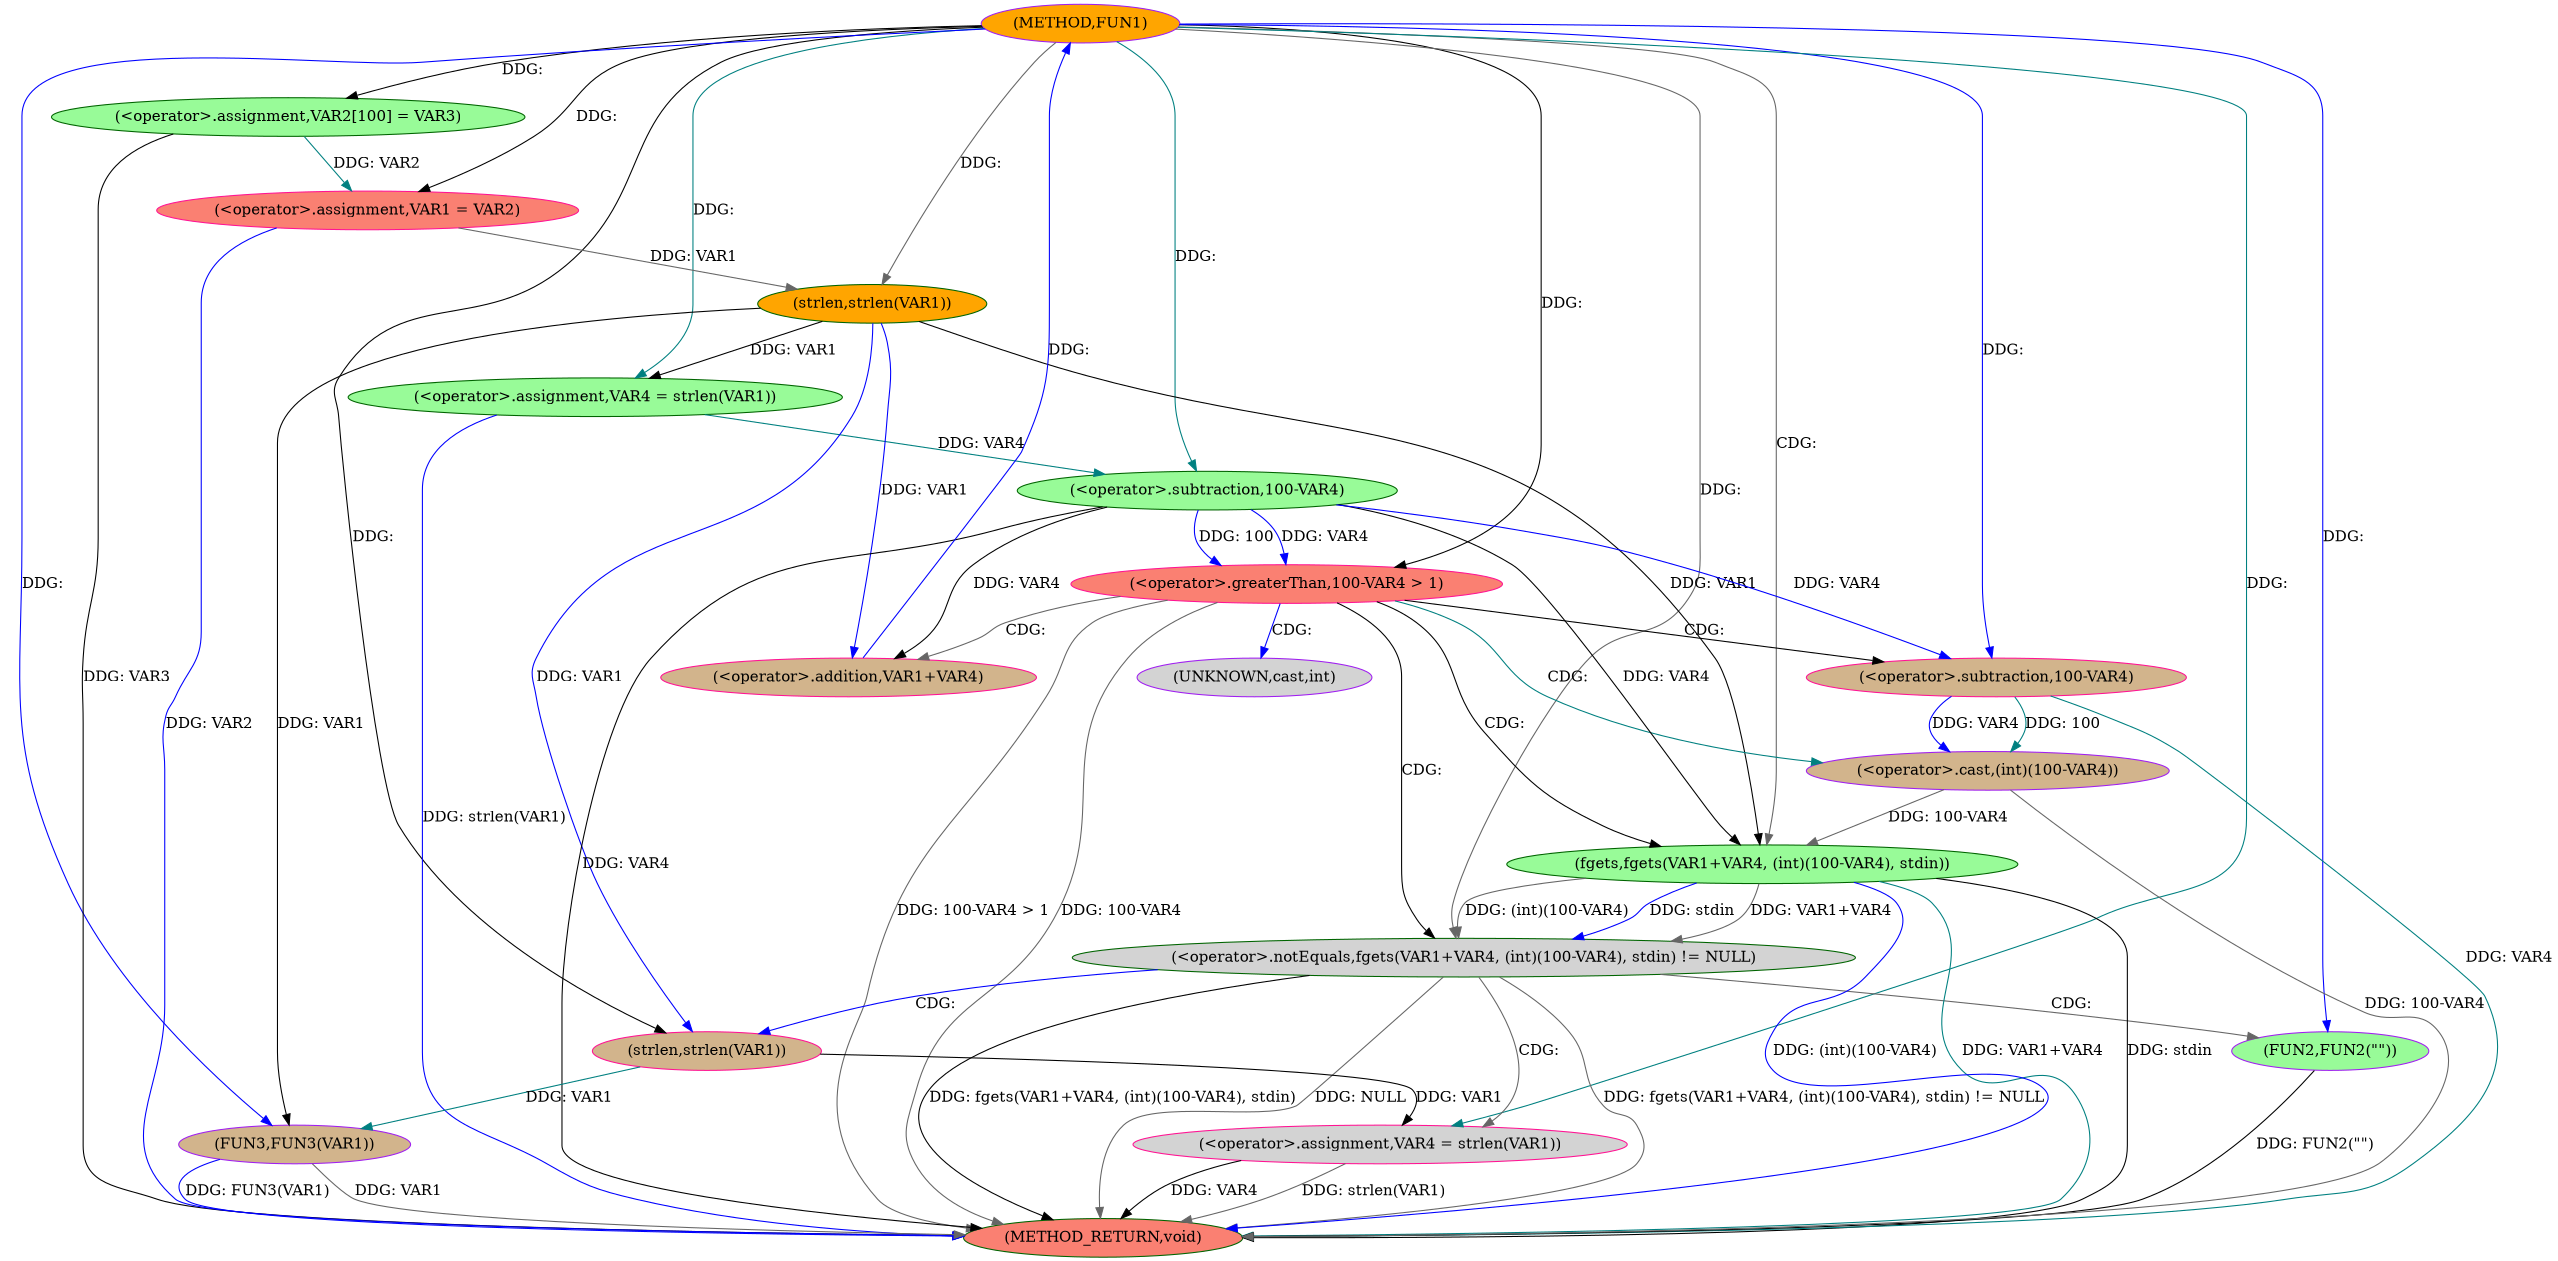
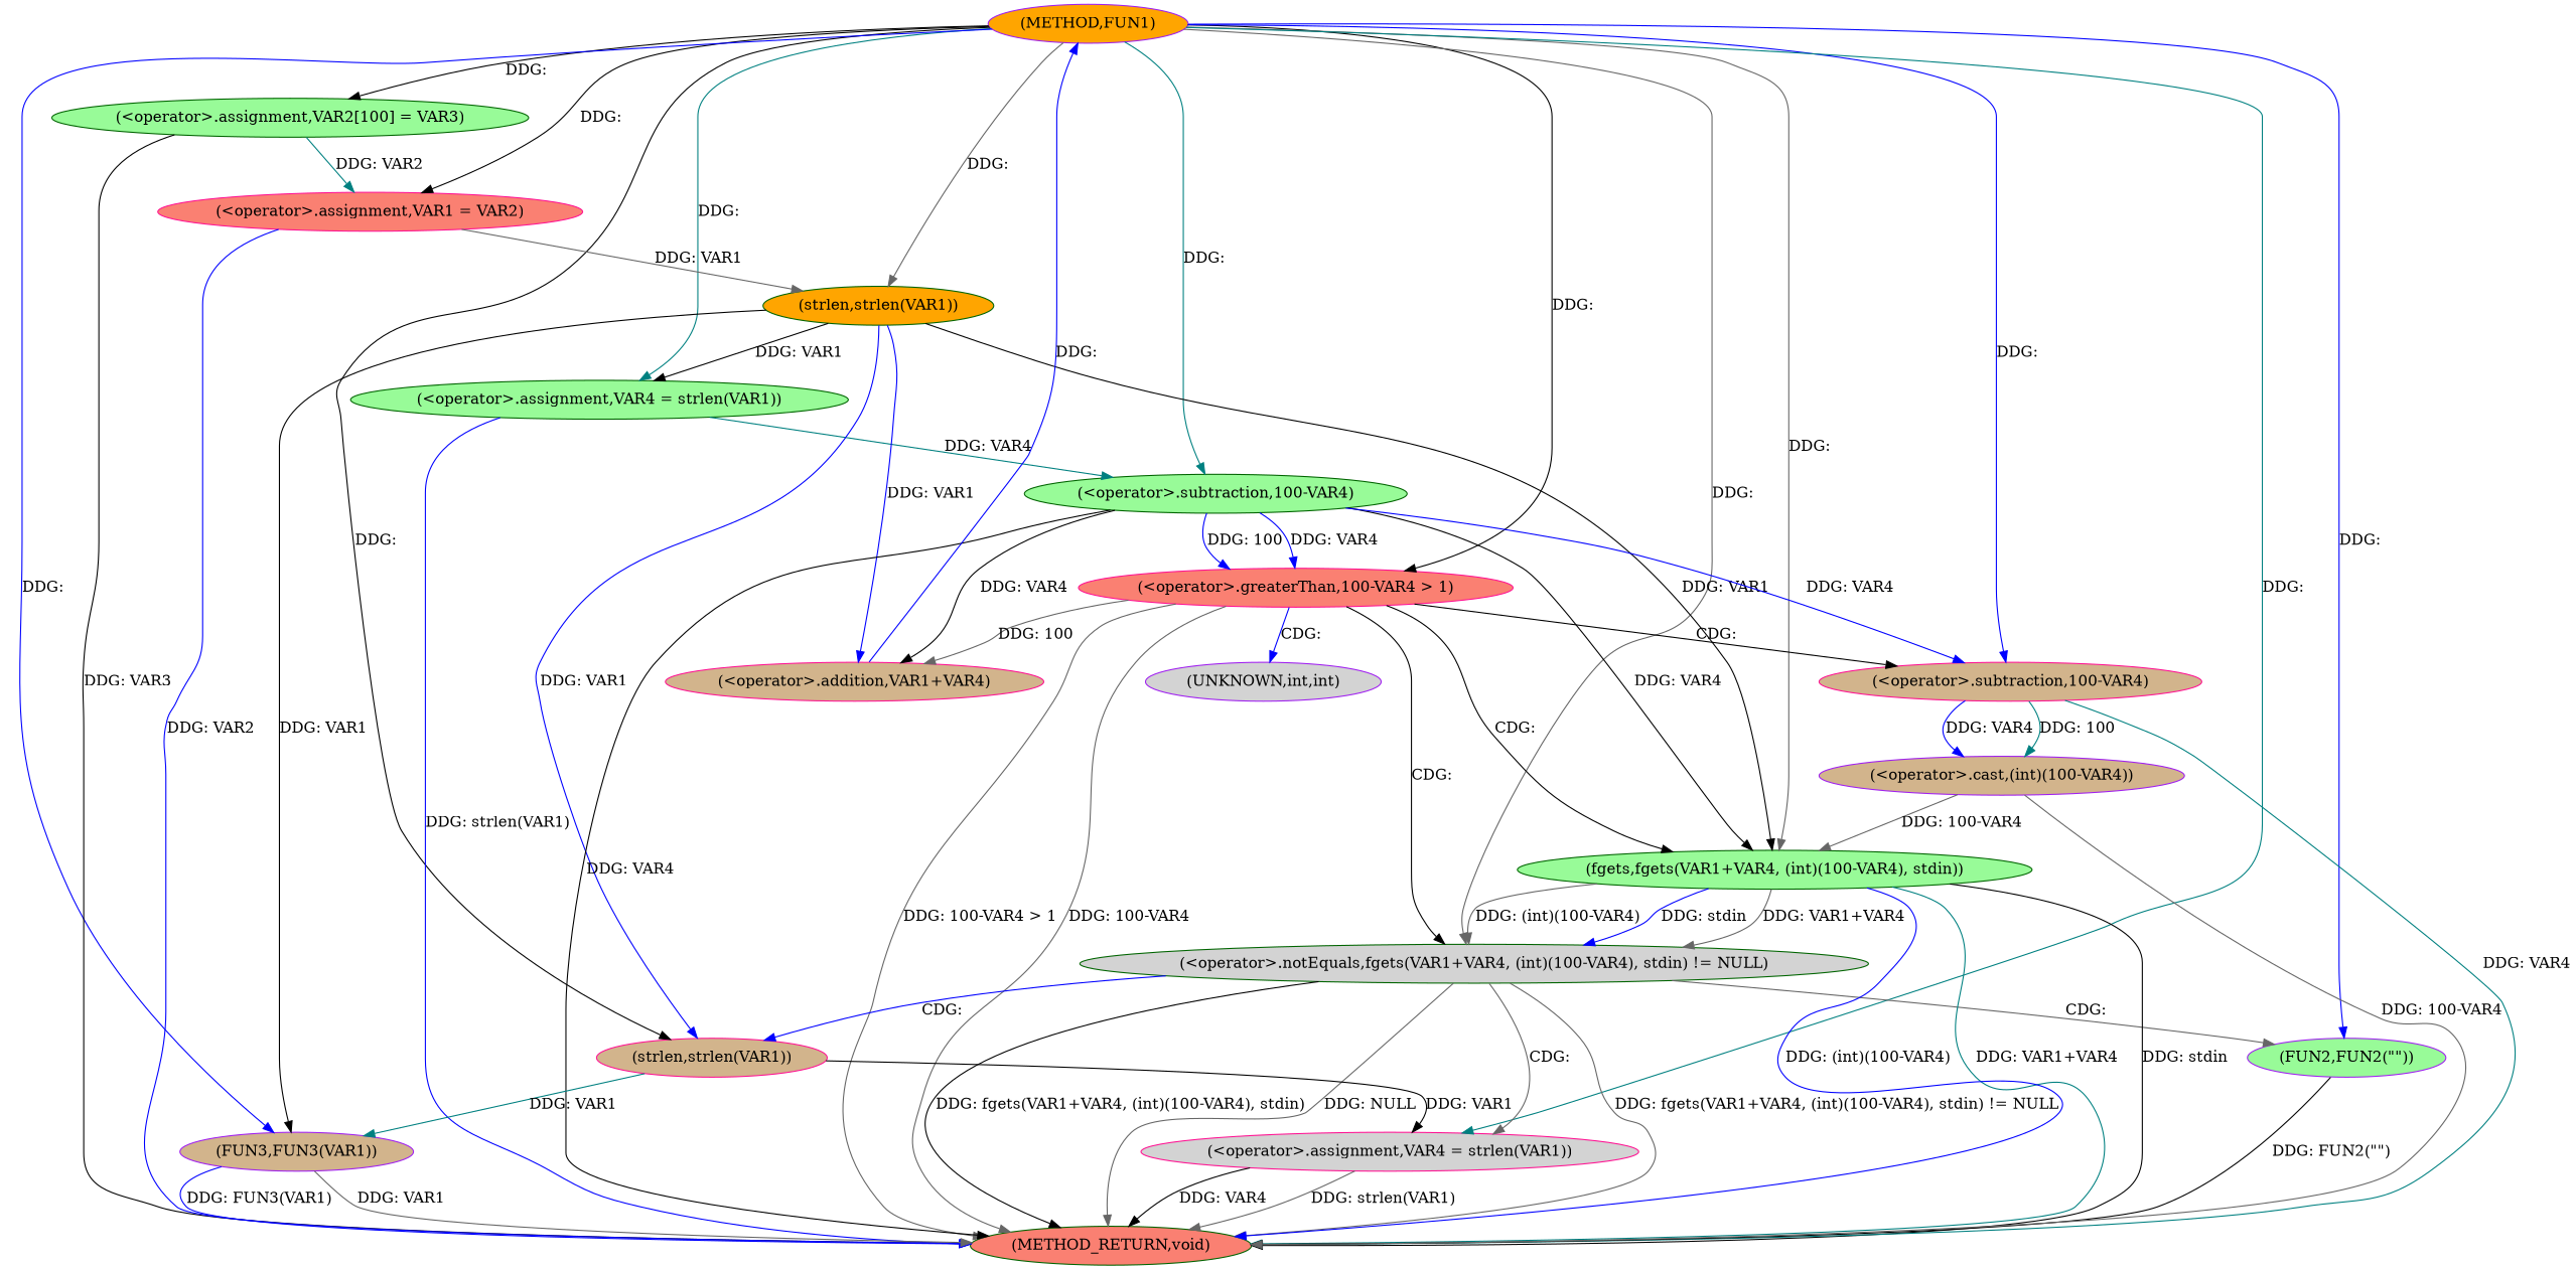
  digraph {
    node [color=darkgreen fillcolor=palegreen style=filled]
    edge [color=black]
    n1 [color=purple fillcolor=orange label="(METHOD,FUN1)"]
    n2 [label="(<operator>.assignment,VAR2[100] = VAR3)"]
    n3 [color=deeppink fillcolor=salmon label="(<operator>.assignment,VAR1 = VAR2)"]
    n4 [label="(<operator>.assignment,VAR4 = strlen(VAR1))"]
    n5 [fillcolor=orange label="(strlen,strlen(VAR1))"]
    n6 [color=deeppink fillcolor=salmon label="(<operator>.greaterThan,100-VAR4 > 1)"]
    n7 [label="(<operator>.subtraction,100-VAR4)"]
    n8 [fillcolor=lightgrey label="(<operator>.notEquals,fgets(VAR1+VAR4, (int)(100-VAR4), stdin) != NULL)"]
    n9 [label="(fgets,fgets(VAR1+VAR4, (int)(100-VAR4), stdin))"]
    n10 [color=deeppink fillcolor=tan label="(<operator>.subtraction,100-VAR4)"]
    n11 [color=deeppink fillcolor=lightgrey label="(<operator>.assignment,VAR4 = strlen(VAR1))"]
    n12 [color=deeppink fillcolor=tan label="(strlen,strlen(VAR1))"]
    n13 [color=purple label="(FUN2,FUN2(\"\"))"]
    n14 [color=purple fillcolor=tan label="(FUN3,FUN3(VAR1))"]
    n15 [fillcolor=salmon label="(METHOD_RETURN,void)"]
    n16 [color=deeppink fillcolor=tan label="(<operator>.addition,VAR1+VAR4)"]
    n17 [color=purple fillcolor=tan label="(<operator>.cast,(int)(100-VAR4))"]
-   n18 [color=purple fillcolor=lightgrey label="(UNKNOWN,cast,int)"]
+   n18 [color=purple fillcolor=lightgrey label="(UNKNOWN,int,int)"]
    n1 -> n2 [label="DDG: "]
    n1 -> n3 [label="DDG: "]
    n1 -> n4 [color=teal label="DDG: "]
    n1 -> n5 [color=gray40 label="DDG: "]
    n1 -> n6 [label="DDG: "]
    n1 -> n7 [color=teal label="DDG: "]
    n1 -> n8 [color=gray40 label="DDG: "]
-   n1 -> n9 [color=gray40 label="CDG: "]
+   n1 -> n9 [color=gray40 label="DDG: "]
    n1 -> n10 [color=blue label="DDG: "]
    n1 -> n11 [color=teal label="DDG: "]
    n1 -> n12 [label="DDG: "]
    n1 -> n13 [color=blue label="DDG: "]
    n1 -> n14 [color=blue label="DDG: "]
    n2 -> n3 [color=teal label="DDG: VAR2"]
    n2 -> n15 [label="DDG: VAR3"]
    n3 -> n5 [color=gray40 label="DDG: VAR1"]
    n3 -> n15 [color=blue label="DDG: VAR2"]
    n4 -> n7 [color=teal label="DDG: VAR4"]
    n4 -> n15 [color=blue label="DDG: strlen(VAR1)"]
    n5 -> n4 [label="DDG: VAR1"]
    n5 -> n9 [label="DDG: VAR1"]
    n5 -> n12 [color=blue label="DDG: VAR1"]
    n5 -> n14 [label="DDG: VAR1"]
    n5 -> n16 [color=blue label="DDG: VAR1"]
    n6 -> n8 [label="CDG: "]
    n6 -> n9 [label="CDG: "]
    n6 -> n10 [label="CDG: "]
    n6 -> n15 [color=gray40 label="DDG: 100-VAR4 > 1"]
    n6 -> n15 [color=gray40 label="DDG: 100-VAR4"]
-   n6 -> n16 [color=gray40 label="CDG: "]
-   n6 -> n17 [color=teal label="CDG: "]
+   n6 -> n16 [color=gray40 label="DDG: 100"]
    n6 -> n18 [color=blue label="CDG: "]
    n7 -> n6 [color=blue label="DDG: 100"]
    n7 -> n6 [color=blue label="DDG: VAR4"]
    n7 -> n9 [label="DDG: VAR4"]
    n7 -> n10 [color=blue label="DDG: VAR4"]
    n7 -> n15 [label="DDG: VAR4"]
    n7 -> n16 [label="DDG: VAR4"]
    n8 -> n11 [color=gray40 label="CDG: "]
    n8 -> n12 [color=blue label="CDG: "]
    n8 -> n13 [color=gray40 label="CDG: "]
    n8 -> n15 [label="DDG: fgets(VAR1+VAR4, (int)(100-VAR4), stdin)"]
    n8 -> n15 [color=gray40 label="DDG: NULL"]
    n8 -> n15 [color=gray40 label="DDG: fgets(VAR1+VAR4, (int)(100-VAR4), stdin) != NULL"]
    n9 -> n8 [color=gray40 label="DDG: VAR1+VAR4"]
    n9 -> n8 [color=gray40 label="DDG: (int)(100-VAR4)"]
    n9 -> n8 [color=blue label="DDG: stdin"]
    n9 -> n15 [color=teal label="DDG: VAR1+VAR4"]
    n9 -> n15 [color=blue label="DDG: (int)(100-VAR4)"]
    n9 -> n15 [label="DDG: stdin"]
    n10 -> n15 [color=teal label="DDG: VAR4"]
    n10 -> n17 [color=teal label="DDG: 100"]
    n10 -> n17 [color=blue label="DDG: VAR4"]
    n11 -> n15 [color=gray40 label="DDG: strlen(VAR1)"]
    n11 -> n15 [label="DDG: VAR4"]
    n12 -> n11 [label="DDG: VAR1"]
    n12 -> n14 [color=teal label="DDG: VAR1"]
    n13 -> n15 [label="DDG: FUN2(\"\")"]
    n14 -> n15 [color=blue label="DDG: FUN3(VAR1)"]
    n14 -> n15 [color=gray40 label="DDG: VAR1"]
    n16 -> n1 [color=blue label="DDG: "]
    n17 -> n9 [color=gray40 label="DDG: 100-VAR4"]
    n17 -> n15 [color=gray40 label="DDG: 100-VAR4"]
  }
